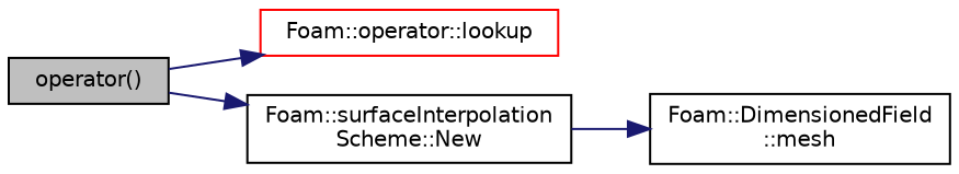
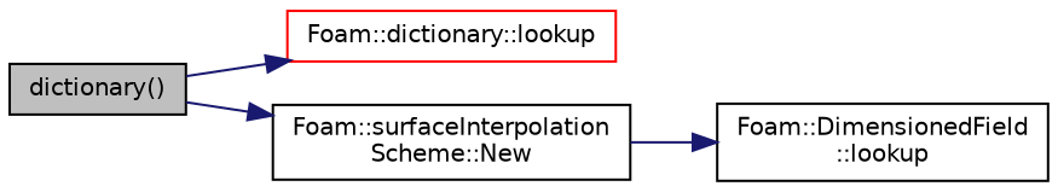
  digraph {
    rankdir=LR
    node [color=black fontname=Helvetica fontsize=10 shape=record]
    edge [color=midnightblue fontname=Helvetica fontsize=10 labelfontname=Helvetica labelfontsize=10 style=solid]
-   n1 [fillcolor=grey75 fontcolor=black height=0.2 label="operator()" style=filled width=0.4]
-   n2 [color=red height=0.2 label="Foam::operator::lookup" width=0.4]
+   n1 [fillcolor=grey75 fontcolor=black height=0.2 label="dictionary()" style=filled width=0.4]
+   n2 [color=red height=0.2 label="Foam::dictionary::lookup" width=0.4]
    n3 [height=0.2 label="Foam::surfaceInterpolation\lScheme::New" width=0.4]
-   n4 [height=0.2 label="Foam::DimensionedField\l::mesh" width=0.4]
+   n4 [height=0.2 label="Foam::DimensionedField\l::lookup" width=0.4]
    n1 -> n2
    n1 -> n3
    n3 -> n4
  }
